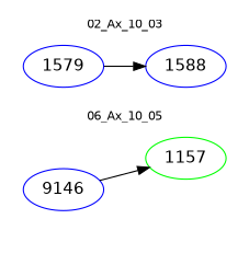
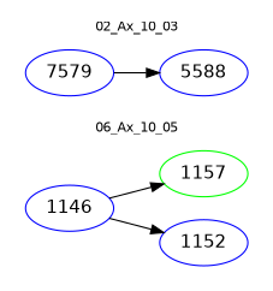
  digraph {
    fontname="DejaVu Sans"
    rankdir=LR
    node [color=blue fontname="DejaVu Sans"]
    edge [color=black fontname="DejaVu Sans"]
-   n1 [label=9146]
+   n1 [label=1146]
+   n2 [label=1152]
    n3 [color=green label=1157]
-   n4 [label=1579]
-   n5 [label=1588]
+   n4 [label=7579]
+   n5 [label=5588]
    subgraph cluster_1 {
      color=white
      fontsize=10
      label="06_Ax_10_05"
      n1
+     n2
      n3
    }
    subgraph cluster_2 {
      color=white
      fontsize=10
      label="02_Ax_10_03"
      n4
      n5
    }
+   n1 -> n2
    n1 -> n3
    n4 -> n5
  }
